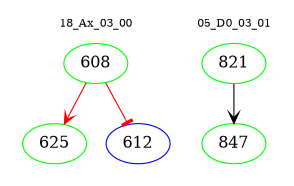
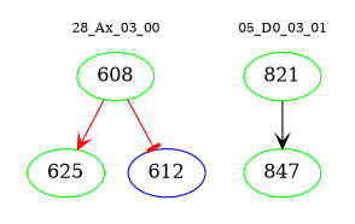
  digraph {
    node [color=green]
    edge [arrowhead=vee color=red]
    n1 [label=608]
    n2 [label=625]
    n3 [color=blue label=612]
    n4 [label=821]
    n5 [label=847]
    subgraph cluster_1 {
      color=white
      fontsize=10
-     label="18_Ax_03_00"
+     label="28_Ax_03_00"
      n1
      n2
      n3
    }
    subgraph cluster_2 {
      color=white
      fontsize=10
      label="05_D0_03_01"
      n4
      n5
    }
    n1 -> n2
    n1 -> n3 [arrowhead=tee]
    n4 -> n5 [color=black]
  }
